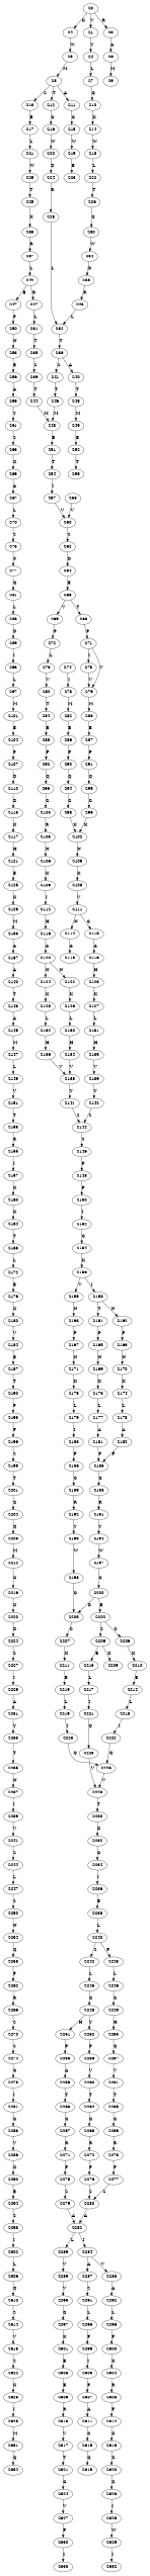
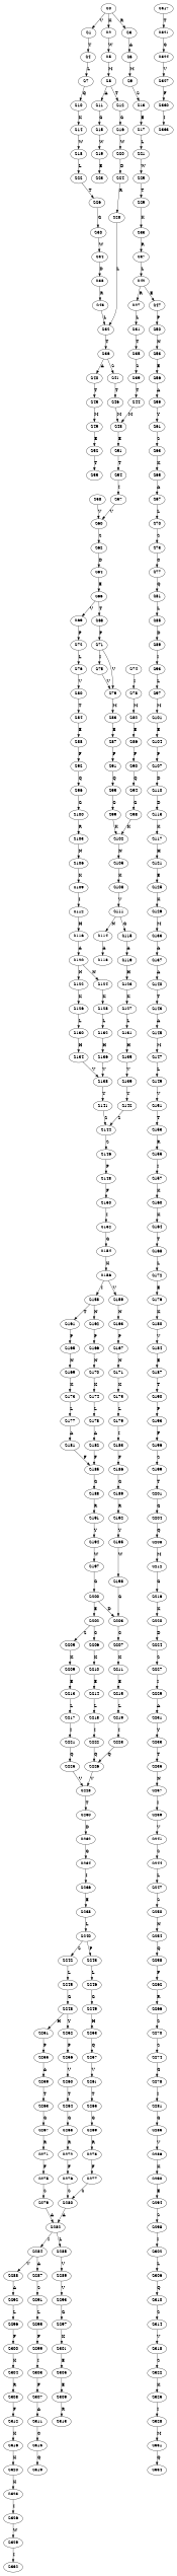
  strict digraph {
    S0
    S1
    S2
    S3
    S4
    S5
    S6
    S7
    S8
    S9
    S10
    S11
    S12
    S13
    S14
    S15
    S16
    S17
    S18
    S19
    S20
    S21
    S22
    S23
    S24
    S25
    S26
    S28
    S29
    S30
    S27
    S31
    S32
    S33
    S34
    S35
    S36
    S37
    S38
    S39
    S40
    S41
    S42
    S43
    S44
    S45
    S46
    S47
    S48
    S49
    S50
    S51
    S52
    S53
    S54
    S55
    S56
    S57
    S59
    S60
    S58
    S61
    S62
    S63
    S64
    S65
    S66
    S67
    S68
    S69
    S70
    S71
    S72
    S73
    S75
    S79
    S76
    S77
    S74
    S78
    S80
    S81
    S82
    S83
    S84
    S85
    S86
    S87
    S88
    S89
    S90
    S91
    S92
    S93
    S94
    S95
    S96
    S97
    S98
    S99
    S100
    S101
    S102
    S103
    S104
    S105
    S106
    S107
    S108
    S109
    S110
    S111
    S112
    S113
    S114
    S115
    S116
    S117
    S118
    S119
    S120
    S121
    S123
    S122
    S124
    S125
    S126
    S127
    S128
    S129
    S130
    S131
    S132
    S133
    S134
    S135
    S136
    S137
    S138
    S139
    S140
    S141
    S142
    S143
    S144
    S145
    S146
    S147
    S148
    S149
    S150
    S151
    S152
    S153
    S154
    S155
    S156
    S157
    S158
    S159
    S160
    S161
    S162
    S163
    S164
    S165
    S166
    S167
    S168
    S169
    S170
    S171
    S172
    S173
    S174
    S175
    S176
    S177
    S178
    S179
    S180
    S181
    S182
    S183
    S184
    S185
    S186
    S187
    S188
    S189
    S190
    S191
    S192
    S193
    S194
    S195
    S196
    S197
    S198
    S199
    S200
    S203
    S201
    S202
    S204
    S205
    S206
    S207
    S208
    S209
    S210
    S211
    S212
    S213
    S214
    S215
    S216
    S217
    S218
    S219
    S220
    S221
    S222
    S223
    S224
    S225
    S226
    S227
    S228
    S229
    S230
    S231
    S232
    S233
    S234
    S235
    S236
    S237
    S238
    S239
    S240
    S241
    S242
    S243
    S244
    S245
    S246
    S247
    S248
    S249
    S250
    S251
    S252
    S253
    S254
    S255
    S256
    S257
    S258
    S259
    S260
    S261
    S262
    S263
    S264
    S265
    S266
    S267
    S268
    S269
    S270
    S271
    S272
    S273
    S274
    S275
    S276
    S277
    S278
    S279
    S280
    S281
    S282
    S283
    S284
    S285
    S286
    S287
    S288
    S289
    S290
    S291
    S292
    S293
    S294
    S295
    S296
    S297
    S298
    S299
    S300
    S301
    S302
    S303
    S304
    S305
    S306
    S307
    S308
    S309
    S310
    S311
    S312
    S313
    S314
    S315
    S316
    S317
    S318
    S319
    S320
    S321
    S322
    S323
    S324
    S325
    S326
    S327
    S328
    S329
    S330
    S331
    S332
    S333
    S334
    S0 -> S1 [label=V]
    S0 -> S2 [label=K]
    S0 -> S3 [label=R]
    S1 -> S4 [label=Y]
    S2 -> S5 [label=W]
    S3 -> S6 [label=A]
    S4 -> S7 [label=L]
    S5 -> S8 [label=M]
    S6 -> S9 [label=M]
    S7 -> S10 [label=Q]
    S8 -> S11 [label=A]
    S8 -> S12 [label=T]
-   S8 -> S13 [label=S]
+   S9 -> S13 [label=S]
    S10 -> S14 [label=K]
    S11 -> S15 [label=G]
    S12 -> S16 [label=G]
    S13 -> S17 [label=E]
    S14 -> S18 [label=W]
    S15 -> S19 [label=W]
    S16 -> S20 [label=W]
    S17 -> S21 [label=L]
    S18 -> S22 [label=L]
    S19 -> S23 [label=E]
    S20 -> S24 [label=D]
    S21 -> S25 [label=W]
    S22 -> S26 [label=T]
    S24 -> S28 [label=R]
    S25 -> S29 [label=T]
    S26 -> S30 [label=G]
    S28 -> S32 [label=L]
    S29 -> S33 [label=K]
    S30 -> S34 [label=W]
    S27 -> S31 [label=L]
    S31 -> S35 [label=T]
    S32 -> S36 [label=T]
    S33 -> S37 [label=R]
    S34 -> S38 [label=D]
    S35 -> S39 [label=S]
    S36 -> S40 [label=A]
    S36 -> S41 [label=S]
    S37 -> S42 [label=L]
    S38 -> S43 [label=R]
    S39 -> S44 [label=T]
    S40 -> S45 [label=T]
    S41 -> S46 [label=T]
    S42 -> S27 [label=R]
    S42 -> S47 [label=E]
    S43 -> S32 [label=L]
    S44 -> S48 [label=M]
    S45 -> S49 [label=M]
    S46 -> S48 [label=M]
    S47 -> S50 [label=P]
    S48 -> S51 [label=E]
    S49 -> S52 [label=E]
    S50 -> S53 [label=N]
    S51 -> S54 [label=T]
    S52 -> S55 [label=T]
    S53 -> S56 [label=E]
    S54 -> S57 [label=I]
    S56 -> S59 [label=A]
    S57 -> S60 [label=V]
    S59 -> S61 [label=Y]
    S60 -> S62 [label=S]
    S58 -> S60 [label=V]
    S61 -> S63 [label=S]
    S62 -> S64 [label=D]
    S63 -> S65 [label=K]
    S64 -> S66 [label=E]
    S65 -> S67 [label=A]
    S66 -> S68 [label=T]
    S66 -> S69 [label=V]
    S67 -> S70 [label=L]
    S68 -> S71 [label=P]
    S69 -> S72 [label=P]
    S70 -> S73 [label=S]
    S71 -> S75 [label=I]
    S71 -> S79 [label=V]
    S72 -> S76 [label=L]
    S73 -> S77 [label=C]
    S75 -> S79 [label=V]
    S79 -> S83 [label=M]
    S76 -> S80 [label=V]
    S77 -> S81 [label=Q]
    S74 -> S78 [label=I]
    S78 -> S82 [label=M]
    S80 -> S84 [label=T]
    S81 -> S85 [label=L]
    S82 -> S86 [label=E]
    S83 -> S87 [label=E]
    S84 -> S88 [label=E]
    S85 -> S89 [label=D]
    S86 -> S90 [label=F]
    S87 -> S91 [label=F]
    S88 -> S92 [label=F]
    S89 -> S93 [label=I]
    S90 -> S94 [label=Q]
    S91 -> S95 [label=Q]
    S92 -> S96 [label=Q]
    S93 -> S97 [label=L]
    S94 -> S98 [label=G]
    S95 -> S99 [label=G]
    S96 -> S100 [label=G]
    S97 -> S101 [label=M]
    S98 -> S102 [label=K]
    S99 -> S102 [label=K]
    S100 -> S103 [label=R]
    S101 -> S104 [label=E]
    S102 -> S105 [label=N]
    S103 -> S106 [label=N]
    S104 -> S107 [label=P]
    S105 -> S108 [label=K]
    S106 -> S109 [label=K]
    S107 -> S110 [label=D]
    S108 -> S111 [label=V]
    S109 -> S112 [label=I]
    S110 -> S113 [label=D]
    S111 -> S114 [label=N]
    S111 -> S115 [label=G]
    S112 -> S116 [label=H]
    S113 -> S117 [label=K]
    S114 -> S118 [label=A]
    S115 -> S119 [label=A]
    S116 -> S120 [label=A]
    S117 -> S121 [label=H]
    S119 -> S123 [label=H]
    S120 -> S122 [label=N]
    S120 -> S124 [label=N]
    S121 -> S125 [label=E]
    S123 -> S127 [label=K]
    S122 -> S126 [label=K]
    S124 -> S128 [label=K]
    S125 -> S129 [label=K]
    S126 -> S130 [label=L]
    S127 -> S131 [label=L]
    S128 -> S132 [label=L]
    S129 -> S133 [label=M]
    S130 -> S134 [label=H]
    S131 -> S135 [label=H]
    S132 -> S136 [label=H]
    S133 -> S137 [label=A]
    S134 -> S138 [label=V]
    S135 -> S139 [label=V]
    S136 -> S138 [label=V]
    S137 -> S140 [label=A]
    S138 -> S141 [label=Y]
    S139 -> S142 [label=Y]
    S140 -> S143 [label=T]
    S141 -> S144 [label=S]
    S142 -> S144 [label=S]
    S143 -> S145 [label=A]
    S144 -> S146 [label=S]
    S145 -> S147 [label=M]
    S146 -> S148 [label=P]
    S147 -> S149 [label=L]
    S148 -> S150 [label=F]
    S149 -> S151 [label=V]
    S150 -> S152 [label=I]
    S151 -> S153 [label=T]
    S152 -> S154 [label=G]
    S153 -> S155 [label=R]
    S154 -> S156 [label=K]
    S155 -> S157 [label=I]
    S156 -> S158 [label=I]
    S156 -> S159 [label=V]
    S157 -> S160 [label=K]
    S158 -> S161 [label=T]
    S158 -> S162 [label=N]
    S159 -> S163 [label=N]
    S160 -> S164 [label=K]
    S161 -> S165 [label=P]
    S162 -> S166 [label=P]
    S163 -> S167 [label=P]
    S164 -> S168 [label=T]
    S165 -> S169 [label=N]
    S166 -> S170 [label=N]
    S167 -> S171 [label=N]
    S168 -> S172 [label=L]
    S169 -> S173 [label=K]
    S170 -> S174 [label=K]
    S171 -> S175 [label=K]
    S172 -> S176 [label=E]
    S173 -> S177 [label=L]
    S174 -> S178 [label=L]
    S175 -> S179 [label=L]
    S176 -> S180 [label=K]
    S177 -> S181 [label=A]
    S178 -> S182 [label=A]
    S179 -> S183 [label=I]
    S180 -> S184 [label=V]
    S181 -> S185 [label=F]
    S182 -> S185 [label=F]
    S183 -> S186 [label=F]
    S184 -> S187 [label=E]
    S185 -> S188 [label=G]
    S186 -> S189 [label=G]
    S187 -> S190 [label=T]
    S188 -> S191 [label=R]
    S189 -> S192 [label=R]
    S190 -> S193 [label=P]
    S191 -> S194 [label=Y]
    S192 -> S195 [label=Y]
    S193 -> S196 [label=F]
    S194 -> S197 [label=W]
    S195 -> S198 [label=W]
    S196 -> S199 [label=S]
    S197 -> S200 [label=G]
    S198 -> S203 [label=G]
    S199 -> S201 [label=T]
    S200 -> S203 [label=D]
    S200 -> S202 [label=E]
    S203 -> S207 [label=C]
    S201 -> S204 [label=G]
    S202 -> S205 [label=S]
    S202 -> S206 [label=C]
    S204 -> S208 [label=Q]
    S205 -> S209 [label=K]
    S206 -> S210 [label=K]
    S207 -> S211 [label=K]
    S208 -> S212 [label=M]
-   S205 -> S213 [label=E]
+   S209 -> S213 [label=E]
    S210 -> S214 [label=E]
    S211 -> S215 [label=E]
    S212 -> S216 [label=G]
    S213 -> S217 [label=L]
    S214 -> S218 [label=L]
    S215 -> S219 [label=L]
    S216 -> S220 [label=K]
    S217 -> S221 [label=I]
    S218 -> S222 [label=I]
    S219 -> S223 [label=I]
    S220 -> S224 [label=D]
    S221 -> S225 [label=Q]
    S222 -> S226 [label=Q]
    S223 -> S226 [label=Q]
    S224 -> S227 [label=S]
    S225 -> S228 [label=V]
    S226 -> S228 [label=V]
    S227 -> S229 [label=I]
    S228 -> S230 [label=T]
    S229 -> S231 [label=A]
    S230 -> S232 [label=D]
    S231 -> S233 [label=Y]
    S232 -> S234 [label=G]
    S233 -> S235 [label=T]
    S234 -> S236 [label=I]
    S235 -> S237 [label=N]
    S236 -> S238 [label=E]
    S237 -> S239 [label=I]
    S238 -> S240 [label=L]
    S239 -> S241 [label=V]
    S240 -> S242 [label=S]
    S240 -> S243 [label=P]
    S241 -> S244 [label=S]
    S242 -> S245 [label=L]
    S243 -> S246 [label=L]
    S244 -> S247 [label=L]
    S245 -> S248 [label=G]
    S246 -> S249 [label=G]
    S247 -> S250 [label=S]
    S248 -> S251 [label=H]
    S248 -> S252 [label=Y]
    S249 -> S253 [label=H]
    S250 -> S254 [label=N]
    S251 -> S255 [label=P]
    S252 -> S256 [label=P]
    S253 -> S257 [label=Q]
    S254 -> S258 [label=Q]
    S255 -> S259 [label=A]
    S256 -> S260 [label=V]
    S257 -> S261 [label=V]
    S258 -> S262 [label=F]
    S259 -> S263 [label=T]
    S260 -> S264 [label=T]
    S261 -> S265 [label=T]
    S262 -> S266 [label=R]
    S263 -> S267 [label=G]
    S264 -> S268 [label=G]
    S265 -> S269 [label=G]
    S266 -> S270 [label=S]
    S267 -> S271 [label=R]
    S268 -> S272 [label=R]
    S269 -> S273 [label=R]
    S270 -> S274 [label=S]
    S271 -> S275 [label=F]
    S272 -> S276 [label=F]
    S273 -> S277 [label=F]
    S274 -> S278 [label=G]
    S275 -> S279 [label=S]
    S276 -> S280 [label=S]
    S277 -> S280 [label=S]
    S278 -> S281 [label=I]
    S279 -> S282 [label=A]
    S280 -> S282 [label=A]
    S281 -> S283 [label=G]
    S282 -> S284 [label=I]
    S282 -> S285 [label=L]
    S283 -> S286 [label=V]
    S284 -> S287 [label=A]
    S284 -> S288 [label=V]
    S285 -> S289 [label=V]
    S286 -> S290 [label=K]
    S287 -> S291 [label=S]
    S288 -> S292 [label=A]
    S289 -> S293 [label=V]
    S290 -> S294 [label=E]
    S291 -> S295 [label=L]
    S292 -> S296 [label=L]
    S293 -> S297 [label=G]
    S294 -> S298 [label=S]
    S295 -> S299 [label=F]
    S296 -> S300 [label=F]
    S297 -> S301 [label=K]
    S298 -> S302 [label=I]
    S299 -> S303 [label=I]
    S300 -> S304 [label=K]
    S301 -> S305 [label=E]
    S302 -> S306 [label=L]
    S303 -> S307 [label=F]
    S304 -> S308 [label=R]
    S305 -> S309 [label=E]
    S306 -> S310 [label=Q]
    S307 -> S311 [label=A]
    S308 -> S312 [label=F]
    S309 -> S313 [label=R]
    S310 -> S314 [label=S]
    S311 -> S315 [label=C]
    S312 -> S316 [label=K]
-   S313 -> S317 [label=V]
    S314 -> S318 [label=V]
    S315 -> S319 [label=Q]
    S316 -> S320 [label=K]
    S317 -> S321 [label=T]
    S318 -> S322 [label=S]
    S320 -> S323 [label=K]
    S321 -> S324 [label=G]
    S322 -> S325 [label=K]
    S323 -> S326 [label=I]
    S324 -> S327 [label=V]
    S325 -> S328 [label=I]
    S326 -> S329 [label=W]
    S327 -> S330 [label=F]
    S328 -> S331 [label=M]
    S329 -> S332 [label=I]
    S330 -> S333 [label=I]
    S331 -> S334 [label=Q]
  }
